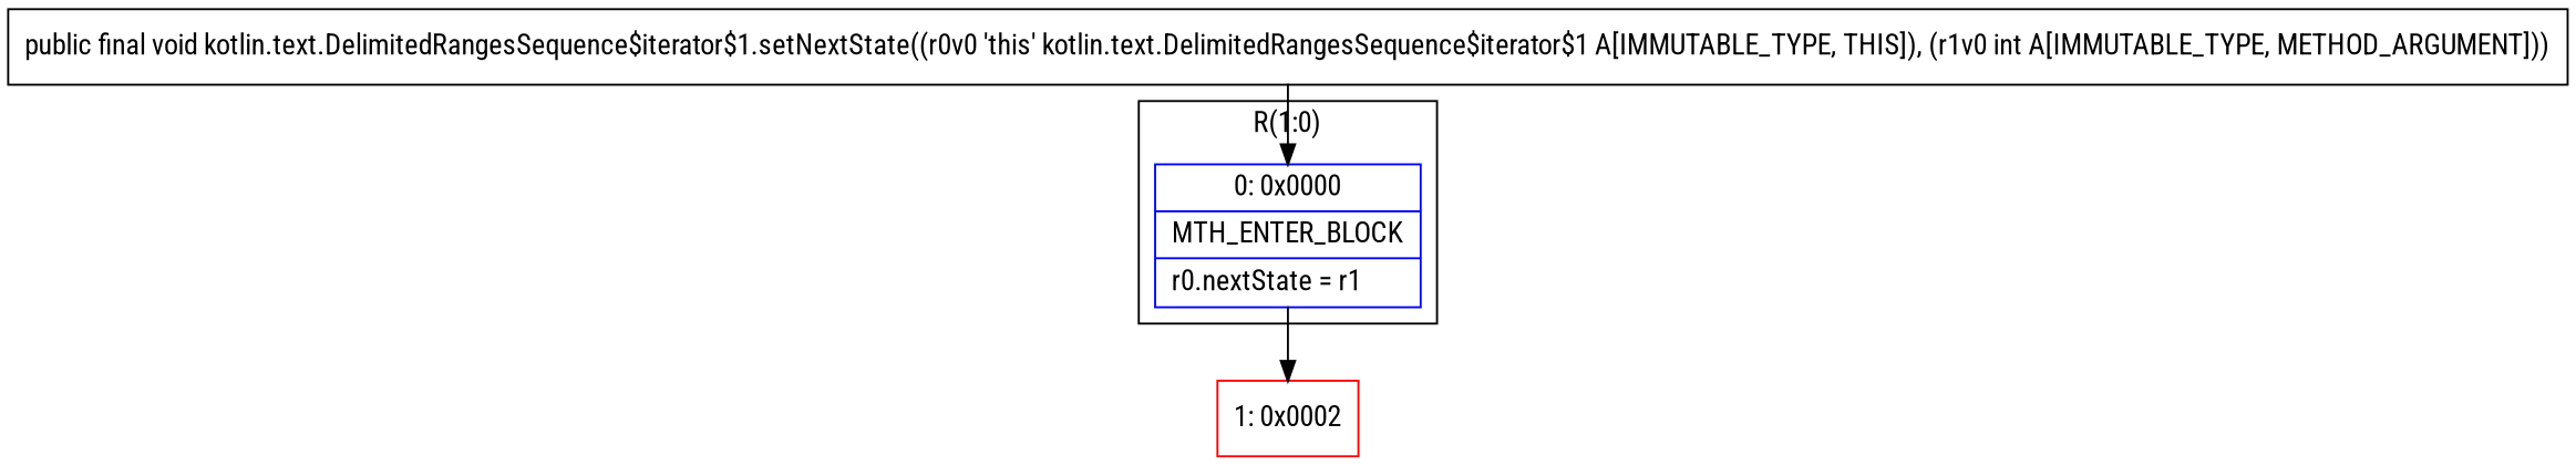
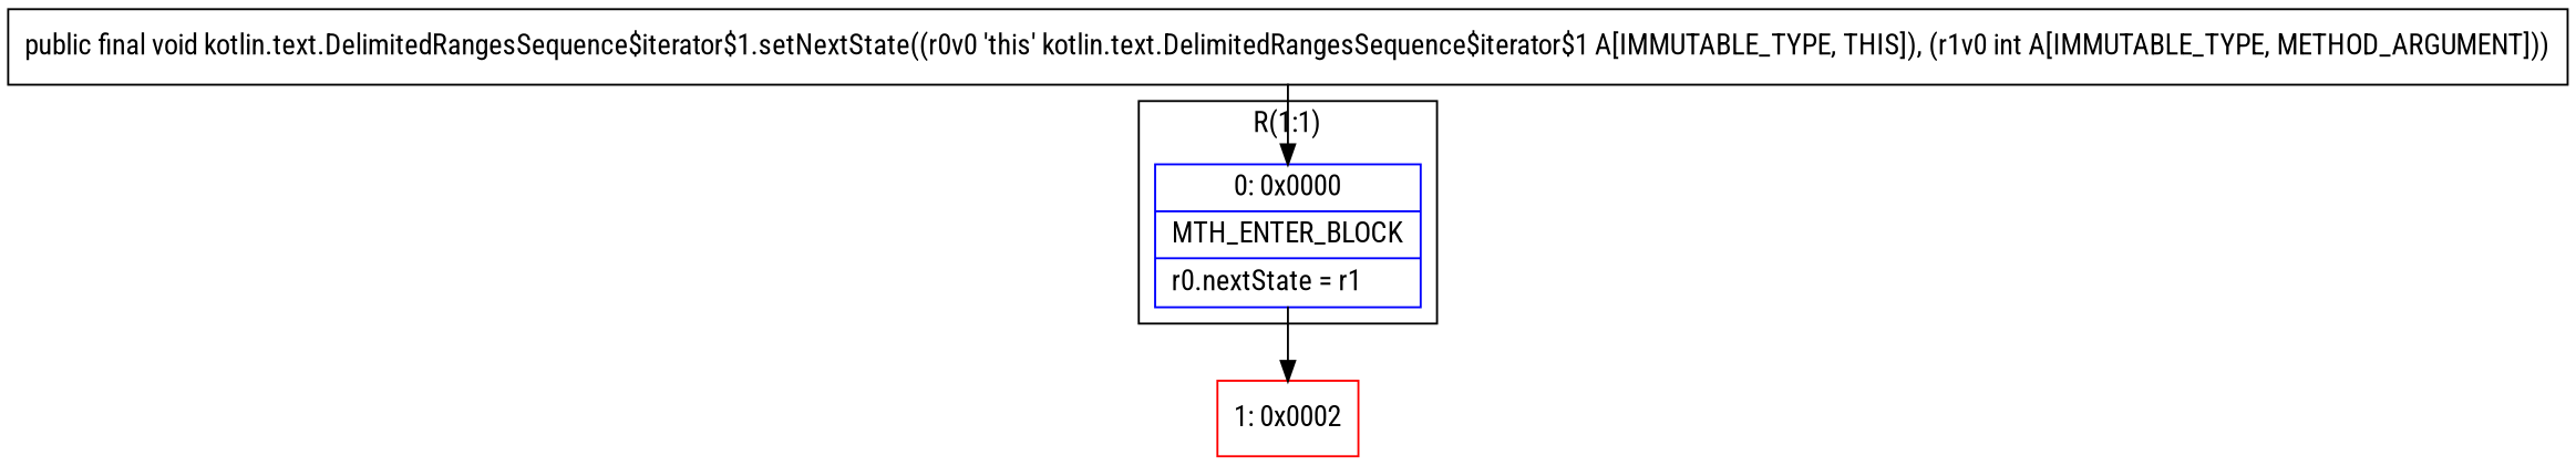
  digraph {
    fontname="Roboto Condensed"
    node [shape=record fontname="Roboto Condensed"]
    edge [fontname="Roboto Condensed"]
    n1 [color=blue label="{0\:\ 0x0000|MTH_ENTER_BLOCK\l|r0.nextState = r1\l}"]
    n2 [color=red label="{1\:\ 0x0002}"]
    n3 [label="{public final void kotlin.text.DelimitedRangesSequence$iterator$1.setNextState((r0v0 'this' kotlin.text.DelimitedRangesSequence$iterator$1 A[IMMUTABLE_TYPE, THIS]), (r1v0 int A[IMMUTABLE_TYPE, METHOD_ARGUMENT])) }"]
    subgraph cluster_1 {
-     label="R(1:0)"
+     label="R(1:1)"
      n1
    }
    n1 -> n2
    n3 -> n1
  }
